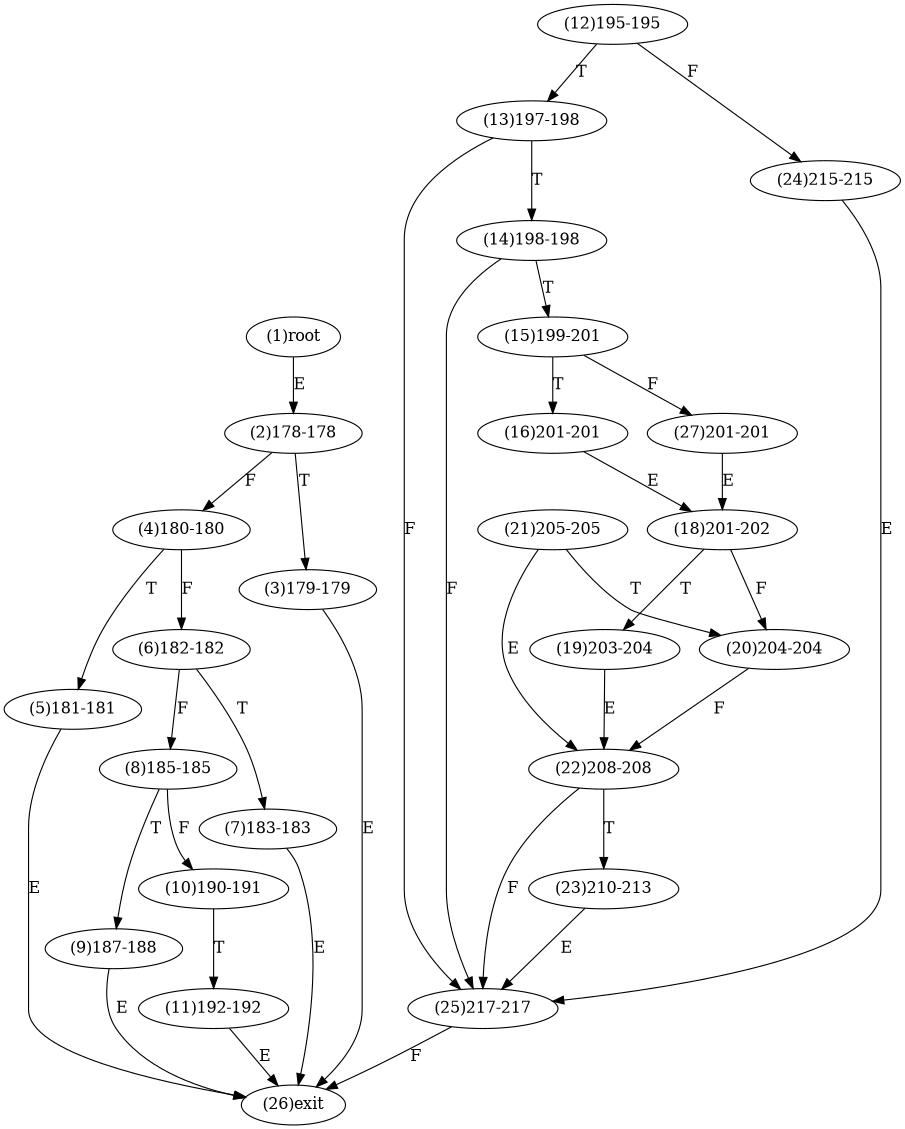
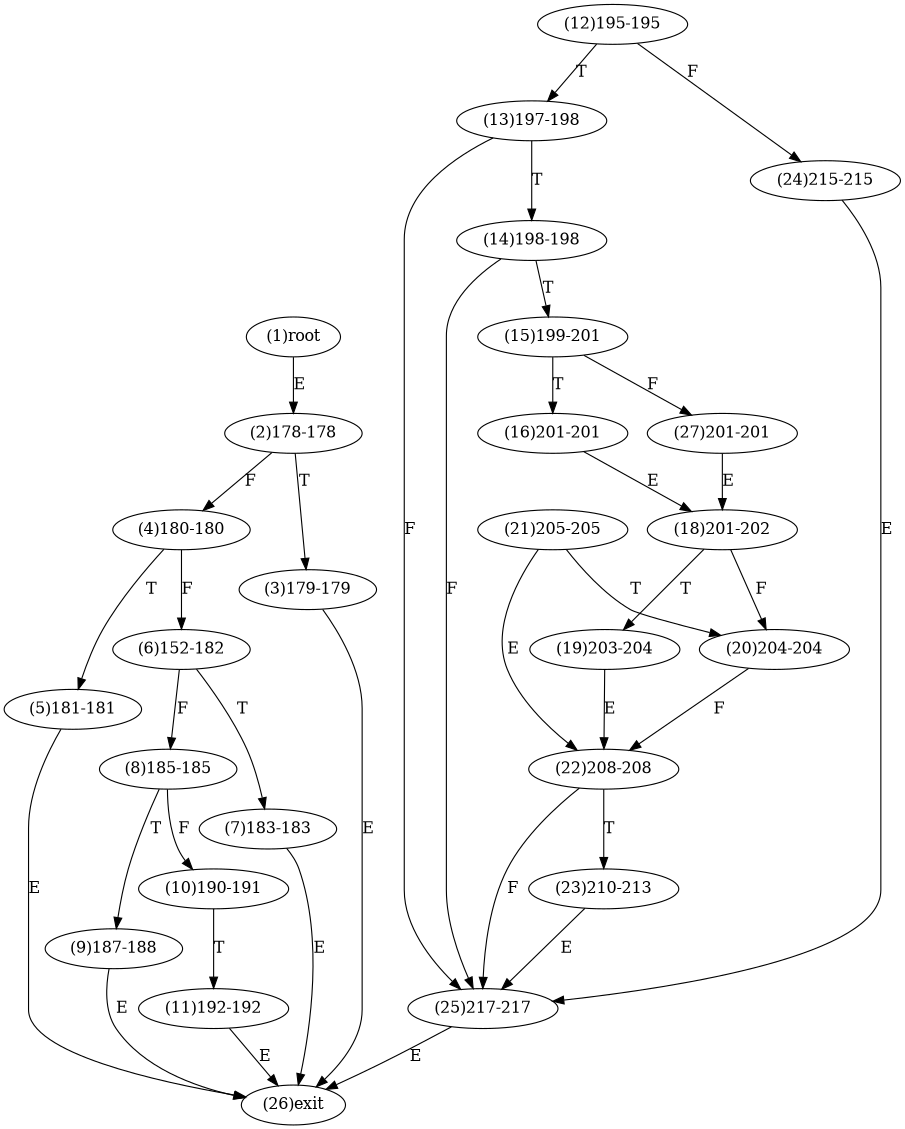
  digraph {
    n1 [label="(1)root"]
    n2 [label="(2)178-178"]
    n3 [label="(3)179-179"]
    n4 [label="(4)180-180"]
    n5 [label="(26)exit"]
    n6 [label="(5)181-181"]
-   n7 [label="(6)182-182"]
+   n7 [label="(6)152-182"]
    n8 [label="(7)183-183"]
    n9 [label="(8)185-185"]
    n10 [label="(9)187-188"]
    n11 [label="(10)190-191"]
    n12 [label="(11)192-192"]
    n13 [label="(12)195-195"]
    n14 [label="(13)197-198"]
    n15 [label="(24)215-215"]
    n16 [label="(14)198-198"]
    n17 [label="(25)217-217"]
    n18 [label="(15)199-201"]
    n19 [label="(27)201-201"]
    n20 [label="(16)201-201"]
    n21 [label="(18)201-202"]
    n22 [label="(19)203-204"]
    n23 [label="(20)204-204"]
    n24 [label="(22)208-208"]
    n25 [label="(23)210-213"]
    n26 [label="(21)205-205"]
    n1 -> n2 [label=E]
    n2 -> n3 [label=T]
    n2 -> n4 [label=F]
    n3 -> n5 [label=E]
    n4 -> n6 [label=T]
    n4 -> n7 [label=F]
    n6 -> n5 [label=E]
    n7 -> n8 [label=T]
    n7 -> n9 [label=F]
    n8 -> n5 [label=E]
    n9 -> n10 [label=T]
    n9 -> n11 [label=F]
    n10 -> n5 [label=E]
    n11 -> n12 [label=T]
    n12 -> n5 [label=E]
    n13 -> n14 [label=T]
    n13 -> n15 [label=F]
    n14 -> n16 [label=T]
    n14 -> n17 [label=F]
    n15 -> n17 [label=E]
    n16 -> n17 [label=F]
    n16 -> n18 [label=T]
-   n17 -> n5 [label=F]
+   n17 -> n5 [label=E]
    n18 -> n19 [label=F]
    n18 -> n20 [label=T]
    n19 -> n21 [label=E]
    n20 -> n21 [label=E]
    n21 -> n22 [label=T]
    n21 -> n23 [label=F]
    n22 -> n24 [label=E]
    n23 -> n24 [label=F]
    n24 -> n17 [label=F]
    n24 -> n25 [label=T]
    n25 -> n17 [label=E]
    n26 -> n23 [label=T]
    n26 -> n24 [label=E]
  }
